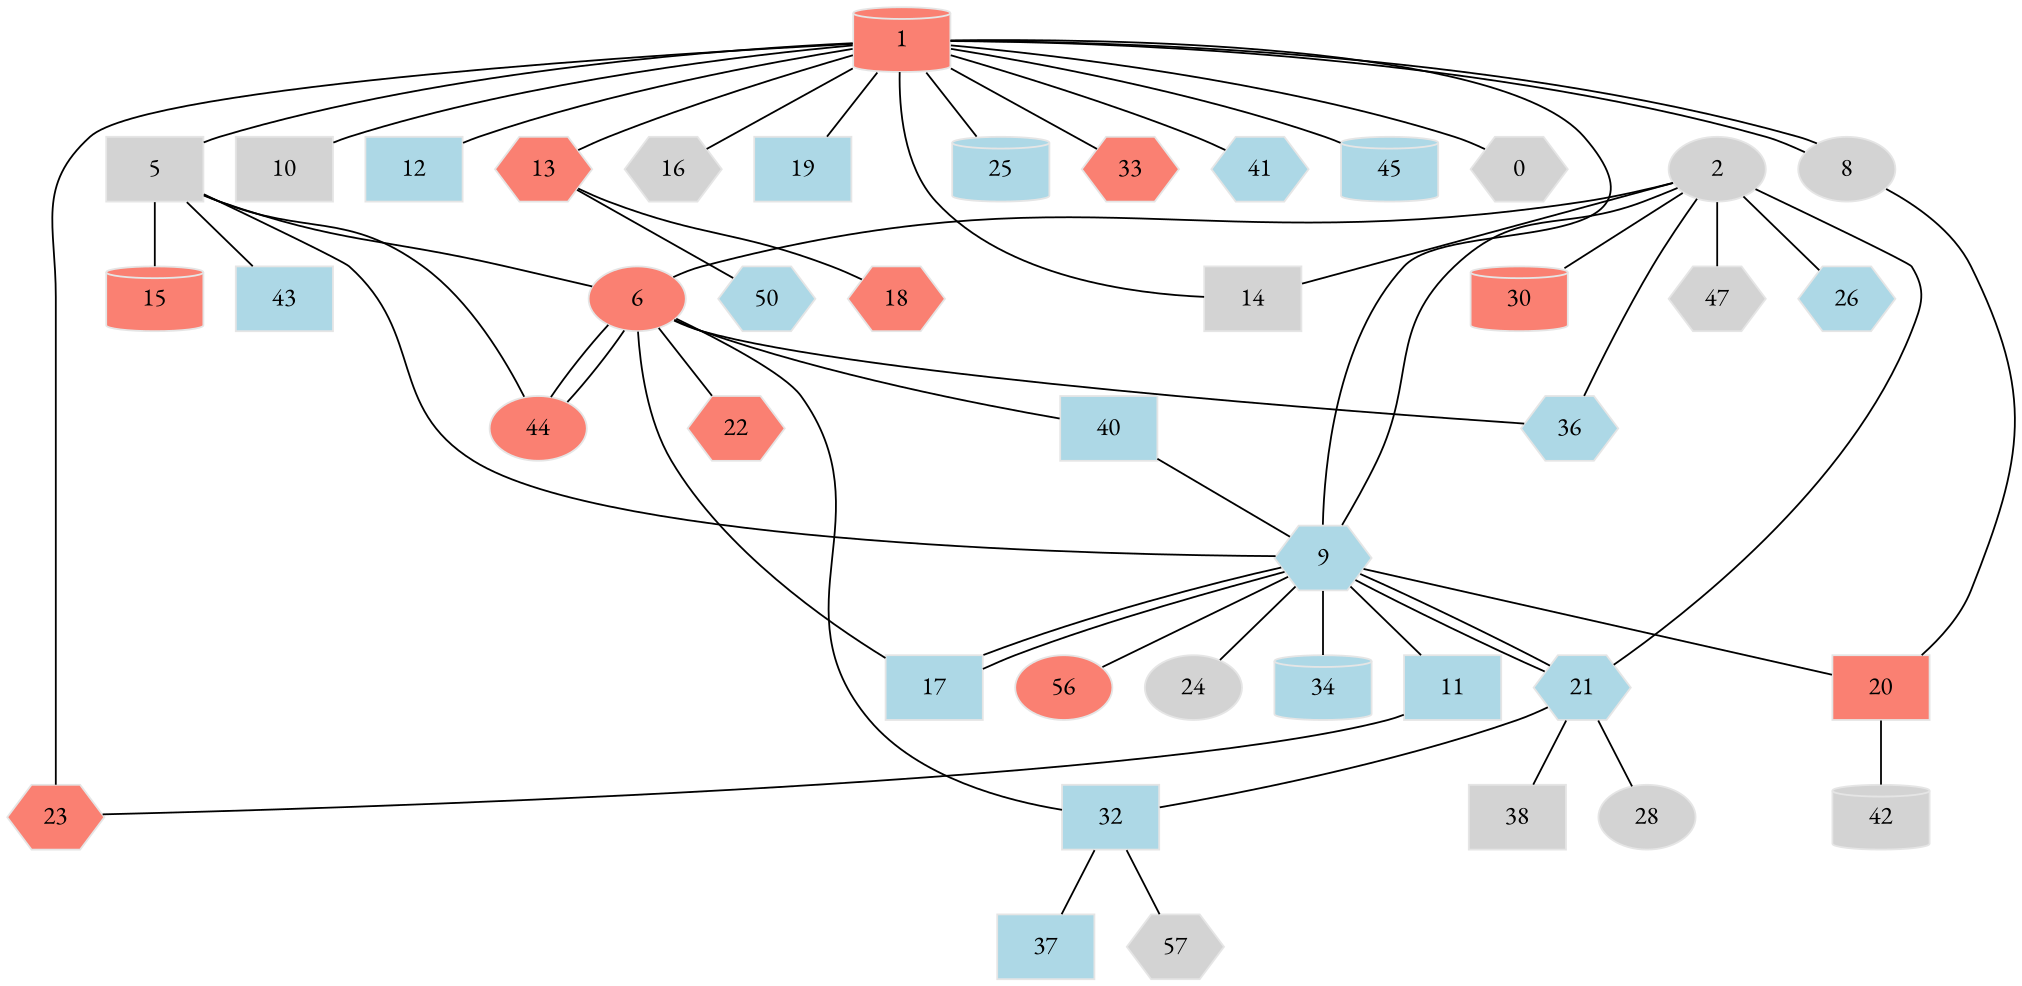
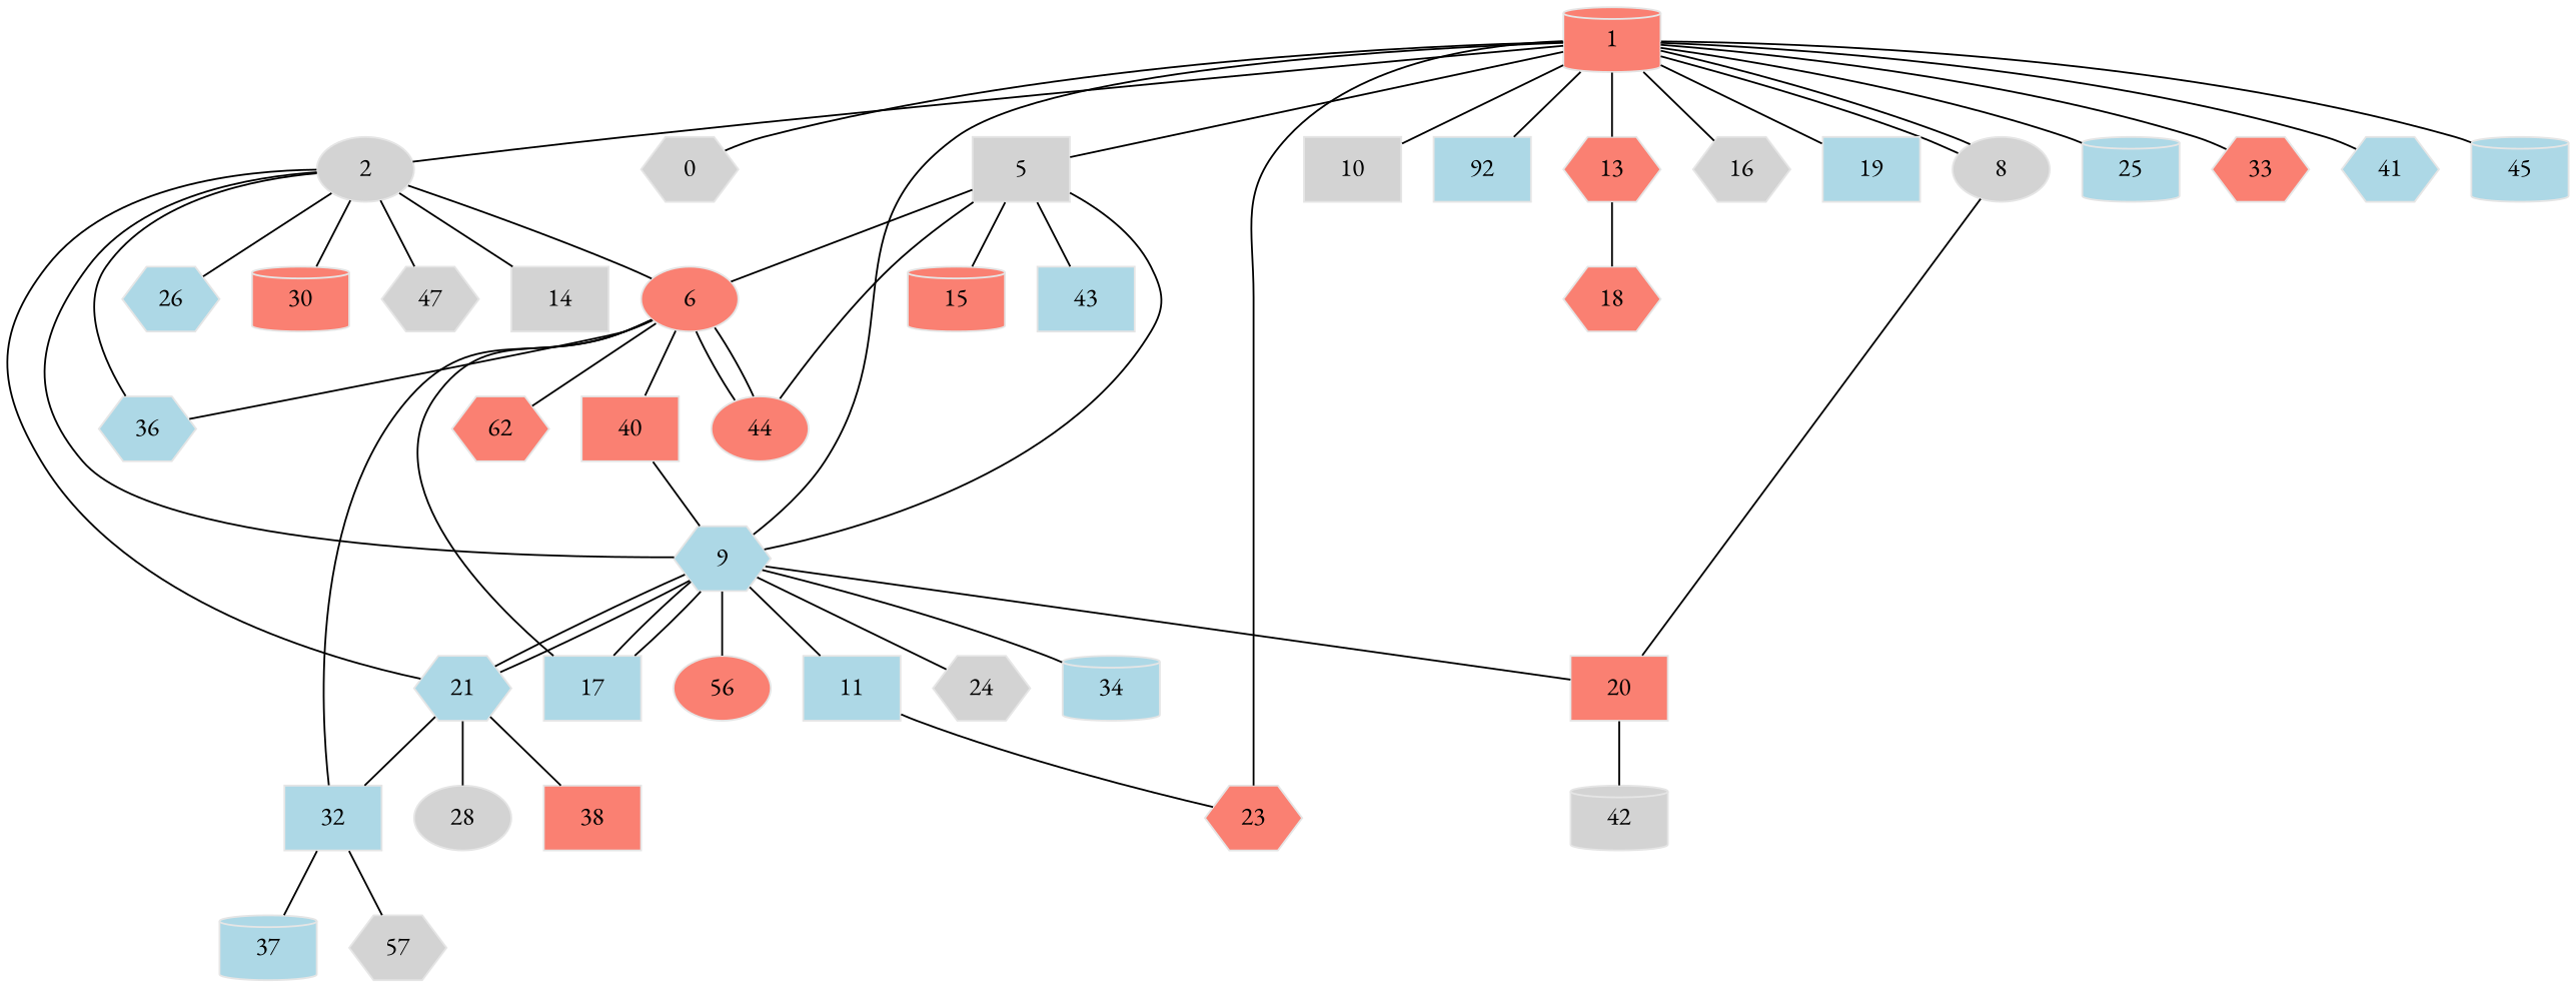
  graph {
    fontname="EB Garamond"
    node [color=gray90 fillcolor=lightblue fontname="EB Garamond" shape=hexagon style=filled]
    edge [fontname="EB Garamond"]
    1 [fillcolor=salmon shape=cylinder super="+3"]
    2 [fillcolor=lightgrey shape=ellipse super="+53"]
    n3 [fillcolor=lightgrey label=0]
    5 [fillcolor=lightgrey shape=box super="+7"]
    8 [fillcolor=lightgrey shape=ellipse]
    9 [super="+39"]
    10 [fillcolor=lightgrey shape=box]
-   12 [shape=box]
+   12 [shape=box label=92]
    13 [fillcolor=salmon super="+29"]
    16 [fillcolor=lightgrey super="+31"]
    19 [shape=box]
    23 [fillcolor=salmon super="+49"]
    25 [shape=cylinder super="+48"]
    33 [fillcolor=salmon]
    41
    45 [shape=cylinder]
    6 [fillcolor=salmon shape=ellipse super="+35"]
    14 [fillcolor=lightgrey shape=box super="+27"]
    21 [super="+54"]
    26
    30 [fillcolor=salmon shape=cylinder]
    36
    47 [fillcolor=lightgrey super="+55"]
    15 [fillcolor=salmon shape=cylinder]
    43 [shape=box]
    44 [fillcolor=salmon shape=ellipse]
    20 [fillcolor=salmon shape=box super="+51"]
    17 [shape=box]
    11 [shape=box]
-   24 [fillcolor=lightgrey shape=ellipse]
+   24 [fillcolor=lightgrey]
    34 [shape=cylinder]
    56 [fillcolor=salmon shape=ellipse]
    18 [fillcolor=salmon]
-   50
-   22 [fillcolor=salmon]
+   22 [fillcolor=salmon label=62]
    32 [shape=box super="+46"]
-   40 [shape=box]
+   40 [fillcolor=salmon shape=box]
    28 [fillcolor=lightgrey shape=ellipse]
-   38 [fillcolor=lightgrey shape=box]
-   37 [shape=box super="+52"]
+   38 [fillcolor=salmon shape=box]
+   37 [shape=cylinder super="+52"]
    57 [fillcolor=lightgrey]
    42 [fillcolor=lightgrey shape=cylinder]
-   1 -- 14
+   1 -- 2
    1 -- n3
    1 -- 5
    1 -- 8
    1 -- 8
    1 -- 9
    1 -- 10
    1 -- 12
    1 -- 13
    1 -- 16
    1 -- 19
    1 -- 23 [weight=2]
    1 -- 25
    1 -- 33
    1 -- 41
    1 -- 45
    2 -- 9
    2 -- 6
    2 -- 14 [weight=2]
    2 -- 21
    2 -- 26
    2 -- 30
    2 -- 36
    2 -- 47
    5 -- 9
    5 -- 6
    5 -- 15
    5 -- 43
    5 -- 44
    8 -- 20
    9 -- 21
    9 -- 21
    9 -- 20
    9 -- 17
    9 -- 17
    9 -- 11
    9 -- 24
    9 -- 34
    9 -- 56
    13 -- 18
-   13 -- 50
    6 -- 36
    6 -- 44
    6 -- 44
    6 -- 17
    6 -- 22
    6 -- 32
    6 -- 40
    21 -- 32
    21 -- 28
    21 -- 38
    20 -- 42
    11 -- 23
    32 -- 37
    32 -- 57
    40 -- 9
  }
